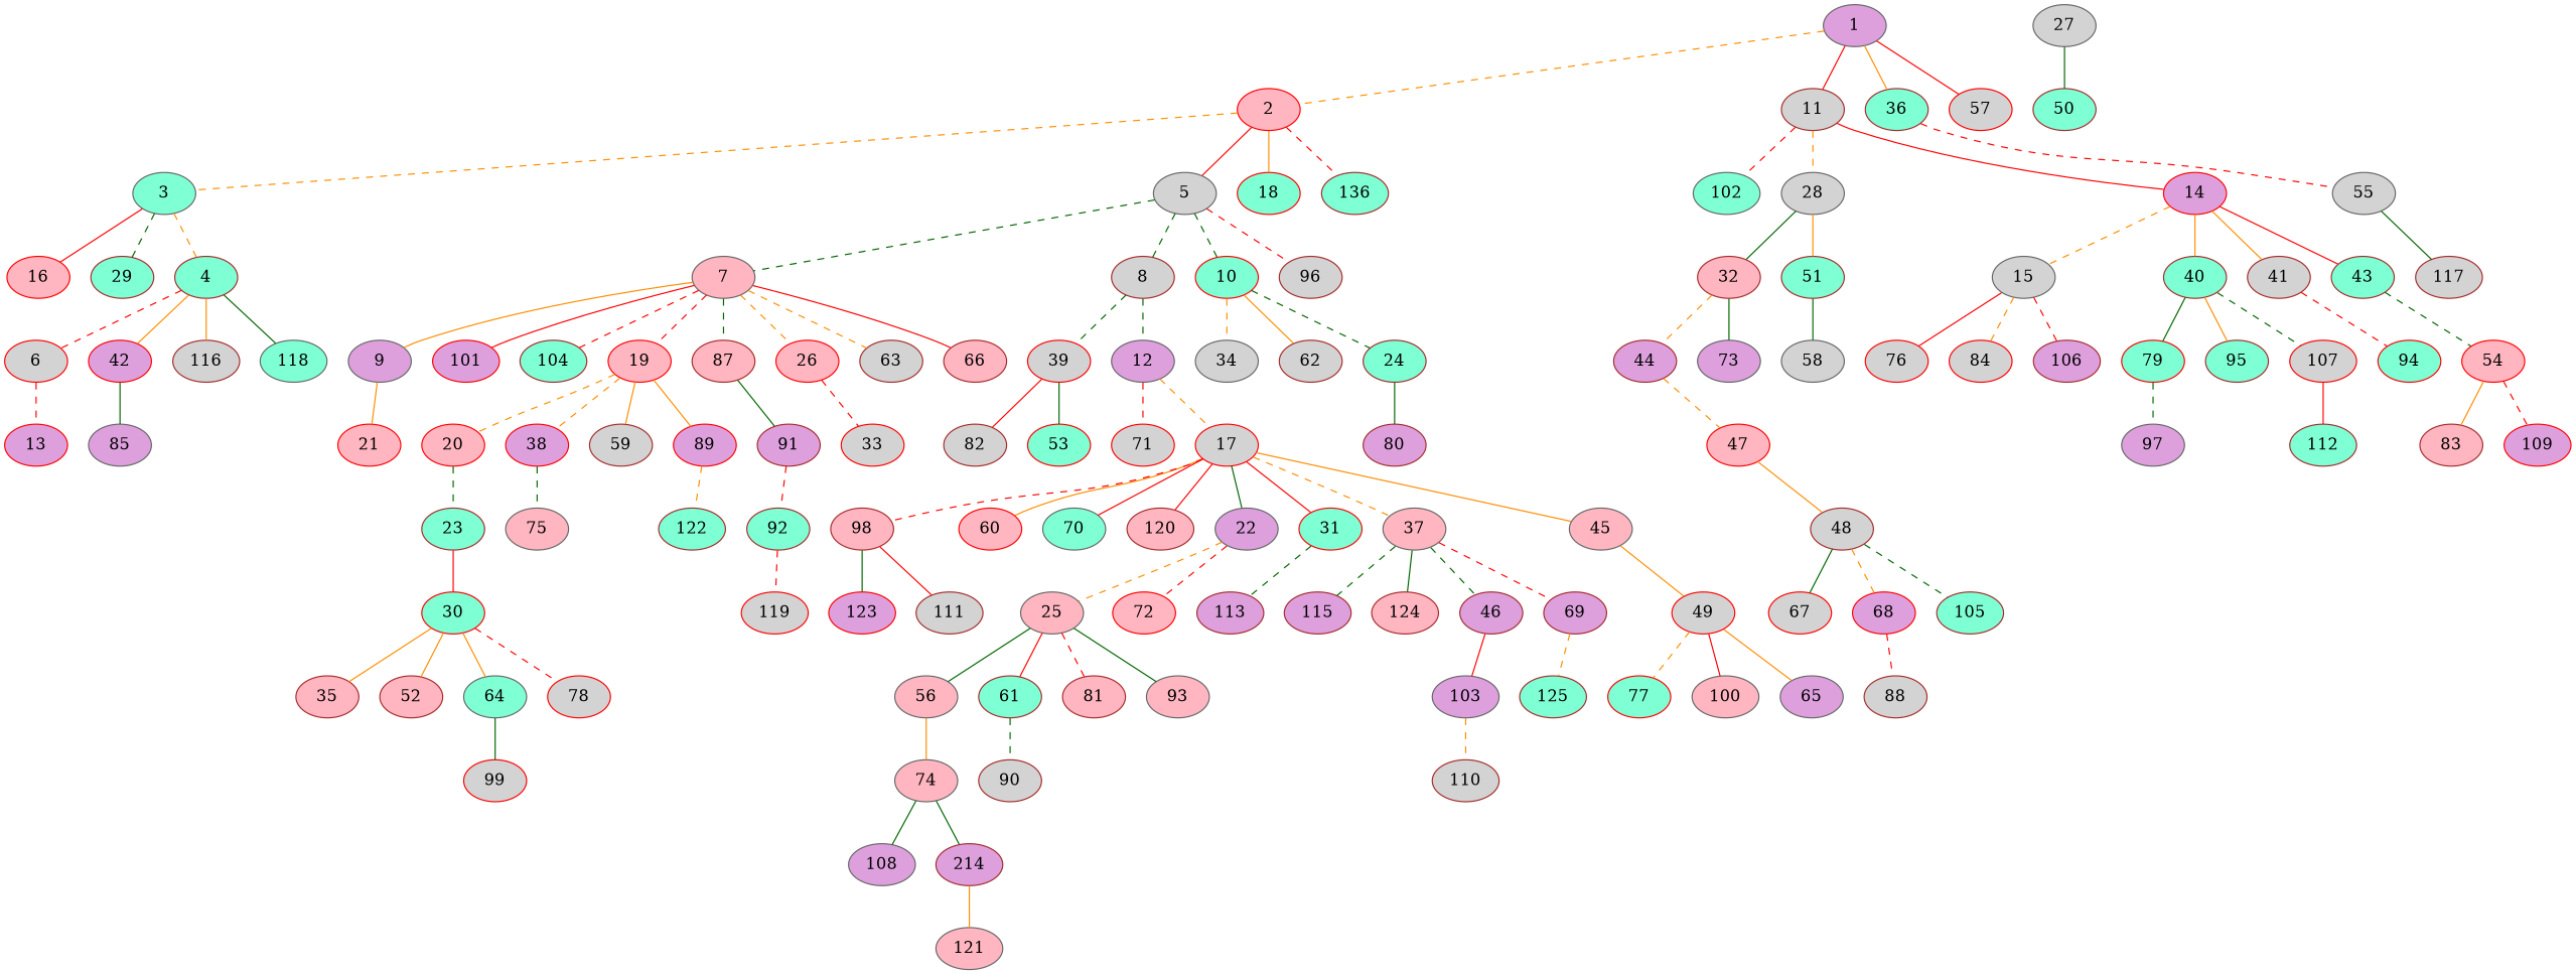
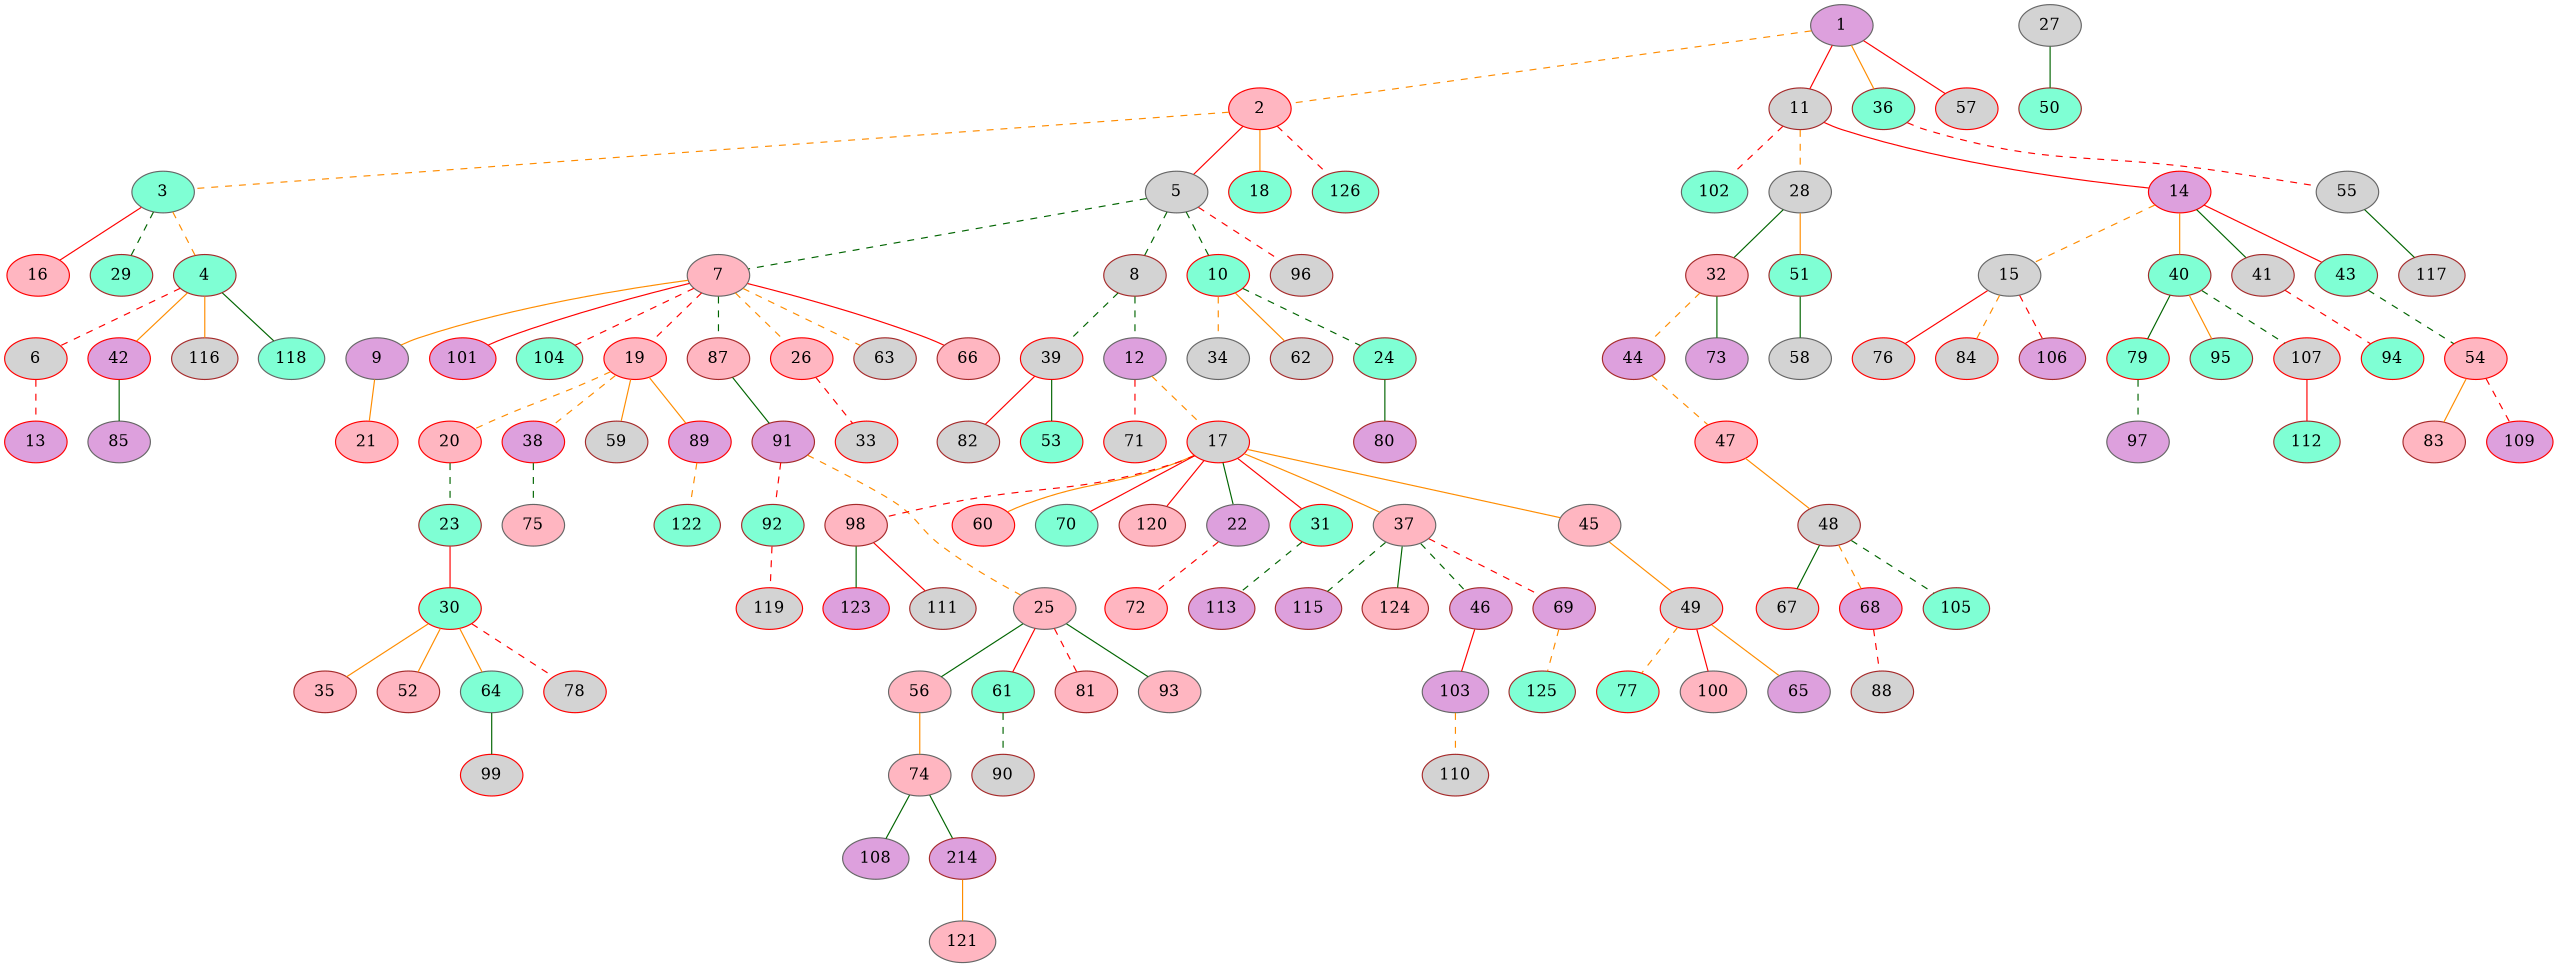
  graph {
    node [color=brown fillcolor=lightgrey style=filled]
    edge [color=darkorange style=solid]
    1 [color=gray40 fillcolor=plum]
    2 [color=red fillcolor=lightpink]
    11
    36 [fillcolor=aquamarine]
    57 [color=red]
    3 [color=gray40 fillcolor=aquamarine]
    5 [color=gray40]
    18 [color=red fillcolor=aquamarine]
-   126 [fillcolor=aquamarine label=136]
+   126 [fillcolor=aquamarine]
    14 [color=red fillcolor=plum]
    102 [color=gray40 fillcolor=aquamarine]
    28 [color=gray40]
    55 [color=gray40]
    4 [fillcolor=aquamarine]
    16 [color=red fillcolor=lightpink]
    29 [fillcolor=aquamarine]
    7 [color=gray40 fillcolor=lightpink]
    8
    10 [color=red fillcolor=aquamarine]
    96
    6 [color=red]
    42 [color=red fillcolor=plum]
    116
    118 [color=gray40 fillcolor=aquamarine]
    13 [color=red fillcolor=plum]
    85 [color=gray40 fillcolor=plum]
    9 [color=gray40 fillcolor=plum]
    19 [color=red fillcolor=lightpink]
    26 [color=red fillcolor=lightpink]
    63
    66 [fillcolor=lightpink]
    87 [fillcolor=lightpink]
    101 [color=red fillcolor=plum]
    104 [fillcolor=aquamarine]
    12 [color=gray40 fillcolor=plum]
    39 [color=red]
    24 [fillcolor=aquamarine]
    34 [color=gray40]
    62
    21 [color=red fillcolor=lightpink]
    20 [color=red fillcolor=lightpink]
    38 [color=red fillcolor=plum]
    59
    89 [color=red fillcolor=plum]
    33 [color=red]
    27 [color=gray40]
    50 [fillcolor=aquamarine]
    91 [fillcolor=plum]
    17 [color=red]
    71 [color=red]
    53 [color=red fillcolor=aquamarine]
    82
    80 [fillcolor=plum]
    15 [color=gray40]
    40 [fillcolor=aquamarine]
    41
    43 [fillcolor=aquamarine]
    22 [color=gray40 fillcolor=plum]
    31 [color=red fillcolor=aquamarine]
    37 [color=gray40 fillcolor=lightpink]
    45 [color=gray40 fillcolor=lightpink]
    60 [color=red fillcolor=lightpink]
    70 [color=gray40 fillcolor=aquamarine]
    98 [fillcolor=lightpink]
    120 [fillcolor=lightpink]
    76 [color=red]
    84 [color=red]
    106 [fillcolor=plum]
    32 [fillcolor=lightpink]
    51 [fillcolor=aquamarine]
    79 [color=red fillcolor=aquamarine]
    95 [fillcolor=aquamarine]
    107 [color=red]
    94 [color=red fillcolor=aquamarine]
    54 [color=red fillcolor=lightpink]
    25 [color=gray40 fillcolor=lightpink]
    72 [color=red fillcolor=lightpink]
    113 [fillcolor=plum]
    46 [fillcolor=plum]
    69 [fillcolor=plum]
    115 [fillcolor=plum]
    124 [fillcolor=lightpink]
    49 [color=red]
    111
    123 [color=red fillcolor=plum]
    23 [fillcolor=aquamarine]
    75 [color=gray40 fillcolor=lightpink]
    122 [fillcolor=aquamarine]
    30 [color=red fillcolor=aquamarine]
    56 [color=gray40 fillcolor=lightpink]
    61 [fillcolor=aquamarine]
    81 [fillcolor=lightpink]
    93 [color=gray40 fillcolor=lightpink]
    35 [fillcolor=lightpink]
    52 [fillcolor=lightpink]
    64 [color=gray40 fillcolor=aquamarine]
    78 [color=red]
    74 [color=gray40 fillcolor=lightpink]
    90
    44 [fillcolor=plum]
    73 [color=gray40 fillcolor=plum]
    58 [color=gray40]
    99 [color=red]
    47 [color=red fillcolor=lightpink]
    117
    103 [color=gray40 fillcolor=plum]
    125 [fillcolor=aquamarine]
    97 [color=gray40 fillcolor=plum]
    112 [fillcolor=aquamarine]
    83 [fillcolor=lightpink]
    109 [color=red fillcolor=plum]
    48
    65 [color=gray40 fillcolor=plum]
    77 [color=red fillcolor=aquamarine]
    100 [color=gray40 fillcolor=lightpink]
    110
    67 [color=red]
    68 [color=red fillcolor=plum]
    105 [fillcolor=aquamarine]
    88
    108 [color=gray40 fillcolor=plum]
    n122 [fillcolor=plum label=214]
    121 [color=gray40 fillcolor=lightpink]
    92 [fillcolor=aquamarine]
    119 [color=red]
    1 -- 2 [style=dashed]
    1 -- 11 [color=red]
    1 -- 36
    1 -- 57 [color=red]
    2 -- 3 [style=dashed]
    2 -- 5 [color=red]
    2 -- 18
    2 -- 126 [color=red style=dashed]
    11 -- 14 [color=red]
    11 -- 102 [color=red style=dashed]
    11 -- 28 [style=dashed]
    36 -- 55 [color=red style=dashed]
    3 -- 4 [style=dashed]
    3 -- 16 [color=red]
    3 -- 29 [color=darkgreen style=dashed]
    5 -- 7 [color=darkgreen style=dashed]
    5 -- 8 [color=darkgreen style=dashed]
    5 -- 10 [color=darkgreen style=dashed]
    5 -- 96 [color=red style=dashed]
    14 -- 15 [style=dashed]
    14 -- 40
-   14 -- 41
+   14 -- 41 [color=darkgreen]
    14 -- 43 [color=red]
    28 -- 32 [color=darkgreen]
    28 -- 51
    55 -- 117 [color=darkgreen]
    4 -- 6 [color=red style=dashed]
    4 -- 42
    4 -- 116
    4 -- 118 [color=darkgreen]
    7 -- 9
    7 -- 19 [color=red style=dashed]
    7 -- 26 [style=dashed]
    7 -- 63 [style=dashed]
    7 -- 66 [color=red]
    7 -- 87 [color=darkgreen style=dashed]
    7 -- 101 [color=red]
    7 -- 104 [color=red style=dashed]
    8 -- 12 [color=darkgreen style=dashed]
    8 -- 39 [color=darkgreen style=dashed]
    10 -- 24 [color=darkgreen style=dashed]
    10 -- 34 [style=dashed]
    10 -- 62
    6 -- 13 [color=red style=dashed]
    42 -- 85 [color=darkgreen]
    9 -- 21
    19 -- 20 [style=dashed]
    19 -- 38 [style=dashed]
    19 -- 59
    19 -- 89
    26 -- 33 [color=red style=dashed]
    87 -- 91 [color=darkgreen]
    12 -- 17 [style=dashed]
    12 -- 71 [color=red style=dashed]
    39 -- 53 [color=darkgreen]
    39 -- 82 [color=red]
    24 -- 80 [color=darkgreen]
    20 -- 23 [color=darkgreen style=dashed]
    38 -- 75 [color=darkgreen style=dashed]
    89 -- 122 [style=dashed]
    27 -- 50 [color=darkgreen]
    91 -- 92 [color=red style=dashed]
    17 -- 22 [color=darkgreen]
    17 -- 31 [color=red]
-   17 -- 37 [style=dashed]
+   17 -- 37
    17 -- 45
    17 -- 60
    17 -- 70 [color=red]
    17 -- 98 [color=red style=dashed]
    17 -- 120 [color=red]
    15 -- 76 [color=red]
    15 -- 84 [style=dashed]
    15 -- 106 [color=red style=dashed]
    40 -- 79 [color=darkgreen]
    40 -- 95
    40 -- 107 [color=darkgreen style=dashed]
    41 -- 94 [color=red style=dashed]
    43 -- 54 [color=darkgreen style=dashed]
-   22 -- 25 [style=dashed]
+   91 -- 25 [style=dashed]
    22 -- 72 [color=red style=dashed]
    31 -- 113 [color=darkgreen style=dashed]
    37 -- 46 [color=darkgreen style=dashed]
    37 -- 69 [color=red style=dashed]
    37 -- 115 [color=darkgreen style=dashed]
    37 -- 124 [color=darkgreen]
    45 -- 49
    98 -- 111 [color=red]
    98 -- 123 [color=darkgreen]
    32 -- 44 [style=dashed]
    32 -- 73 [color=darkgreen]
    51 -- 58 [color=darkgreen]
    79 -- 97 [color=darkgreen style=dashed]
    107 -- 112 [color=red]
    54 -- 83
    54 -- 109 [color=red style=dashed]
    25 -- 56 [color=darkgreen]
    25 -- 61 [color=red]
    25 -- 81 [color=red style=dashed]
    25 -- 93 [color=darkgreen]
    46 -- 103 [color=red]
    69 -- 125 [style=dashed]
    49 -- 65
    49 -- 77 [style=dashed]
    49 -- 100 [color=red]
    23 -- 30 [color=red]
    30 -- 35
    30 -- 52
    30 -- 64
    30 -- 78 [color=red style=dashed]
    56 -- 74
    61 -- 90 [color=darkgreen style=dashed]
    64 -- 99 [color=darkgreen]
    74 -- 108 [color=darkgreen]
    74 -- n122 [color=darkgreen]
    44 -- 47 [style=dashed]
    47 -- 48
    103 -- 110 [style=dashed]
    48 -- 67 [color=darkgreen]
    48 -- 68 [style=dashed]
    48 -- 105 [color=darkgreen style=dashed]
    68 -- 88 [color=red style=dashed]
    n122 -- 121
    92 -- 119 [color=red style=dashed]
  }
